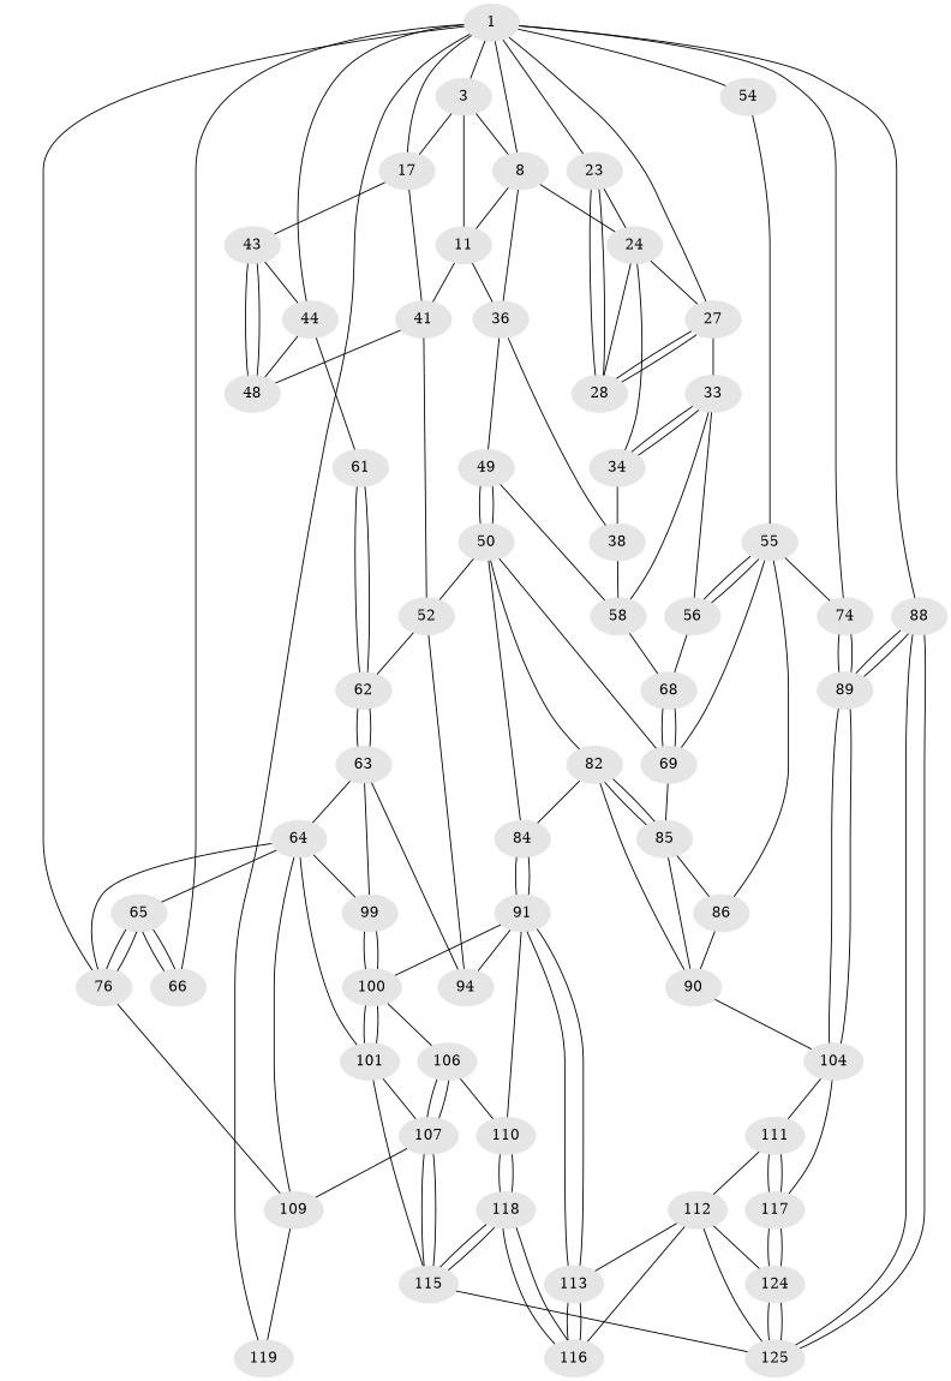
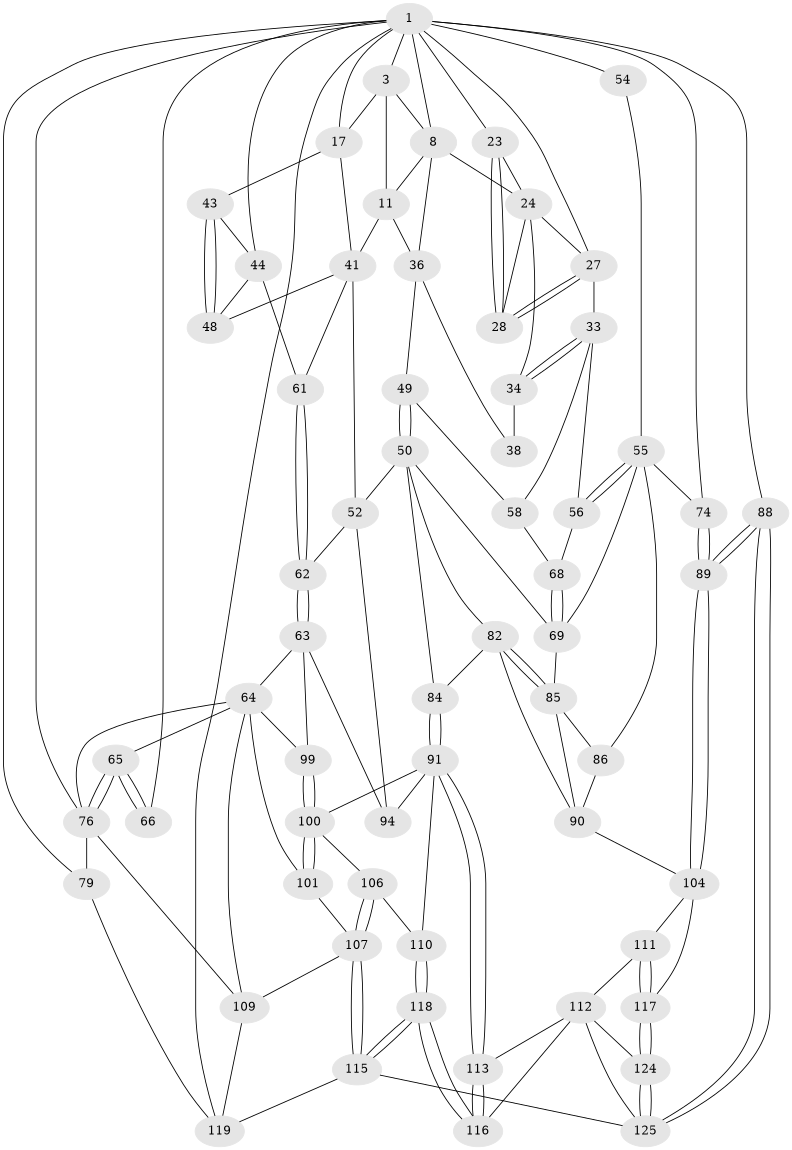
  graph {
    node [color=gray90 style=filled]
    1 [super="+2+6"]
    n2 [label=3 super="+12+5"]
    8 [super="+19+9"]
    17 [super="+42"]
    23
    27 [super="+32"]
    44 [super="+60"]
    54
    66
    74
    76 [super="+77"]
+   79
    88
    119 [super="+120"]
    11 [super="+31"]
    24 [super="+29+25"]
    36 [super="+39"]
    41 [super="+46"]
    43
    28
    33 [super="+57"]
    48
    61
    55 [super="+71"]
    89
    109 [super="+121"]
    125 [super="+126"]
    34 [super="+35"]
    38 [super="+40"]
    49
    52 [super="+81"]
    58 [super="+59"]
    56
    68
    50 [super="+70+51"]
    62
    94
    69 [super="+72"]
    82 [super="+83"]
    84
    85 [super="+87"]
    90 [super="+103"]
    91 [super="+92"]
    63 [super="+95"]
    86
    64 [super="+96"]
    99
    65
    101
    100 [super="+102"]
    107 [super="+108"]
    104 [super="+105"]
    110
    113
    111
    117
    106
    n58 [label=118]
    116
    115 [super="+118"]
    112 [super="+122"]
    124
    1 -- n2
    1 -- 8
    1 -- 17
    1 -- 23
    1 -- 27
    1 -- 44
    1 -- 54 [weight=2]
    1 -- 66 [weight=2]
    1 -- 74
    1 -- 76
+   1 -- 79
    1 -- 88 [weight=2]
    1 -- 119
    n2 -- 8
    n2 -- 17
    n2 -- 11 [weight=2]
    8 -- 11
    8 -- 24
    8 -- 36
    17 -- 41
    17 -- 43
    23 -- 24
    23 -- 28
    23 -- 28
    27 -- 28
    27 -- 28
    27 -- 33
    44 -- 48
    44 -- 61
    54 -- 55
    74 -- 89
    74 -- 89
+   76 -- 79
    76 -- 109
+   79 -- 119
    88 -- 89
    88 -- 89
    88 -- 125
    88 -- 125
    11 -- 36
    11 -- 41
    24 -- 27
    24 -- 28
    24 -- 34
    36 -- 38
    36 -- 49
    41 -- 48
+   41 -- 61
    41 -- 52
    43 -- 44
    43 -- 48
    43 -- 48
    33 -- 34
    33 -- 34
    33 -- 58
    33 -- 56
    61 -- 62
    61 -- 62
    55 -- 74
    55 -- 56
    55 -- 56
    55 -- 69
    55 -- 86
    89 -- 104
    89 -- 104
    109 -- 119
    34 -- 38
-   38 -- 58
    49 -- 58
    49 -- 50
    49 -- 50
    52 -- 62
    52 -- 94
    58 -- 68
    56 -- 68
    68 -- 69
    68 -- 69
    50 -- 52
    50 -- 69
    50 -- 82
    50 -- 84
    62 -- 63
    62 -- 63
    69 -- 85
    82 -- 84
    82 -- 85
    82 -- 85
    82 -- 90
    84 -- 91
    84 -- 91
    85 -- 90
    85 -- 86
    90 -- 104
    91 -- 94
    91 -- 100
    91 -- 110
    91 -- 113
    91 -- 113
    63 -- 94
    63 -- 64
    63 -- 99
    86 -- 90
    64 -- 76
    64 -- 109
    64 -- 99
    64 -- 65
    64 -- 101
    99 -- 100
    99 -- 100
    65 -- 66
    65 -- 66
    65 -- 76
    65 -- 76
    101 -- 107
    100 -- 101
    100 -- 101
    100 -- 106
    107 -- 109
    107 -- 115
    107 -- 115
    104 -- 111
    104 -- 117
    110 -- n58
    110 -- n58
    113 -- 116
    113 -- 116
    111 -- 117
    111 -- 117
    111 -- 112
    117 -- 124
    117 -- 124
    106 -- 107
    106 -- 107
    106 -- 110
    n58 -- 116
    n58 -- 116
    n58 -- 115
    n58 -- 115
-   115 -- 101
+   115 -- 119
    115 -- 125
    112 -- 125
    112 -- 113
    112 -- 116
    112 -- 124
    124 -- 125
    124 -- 125
  }
